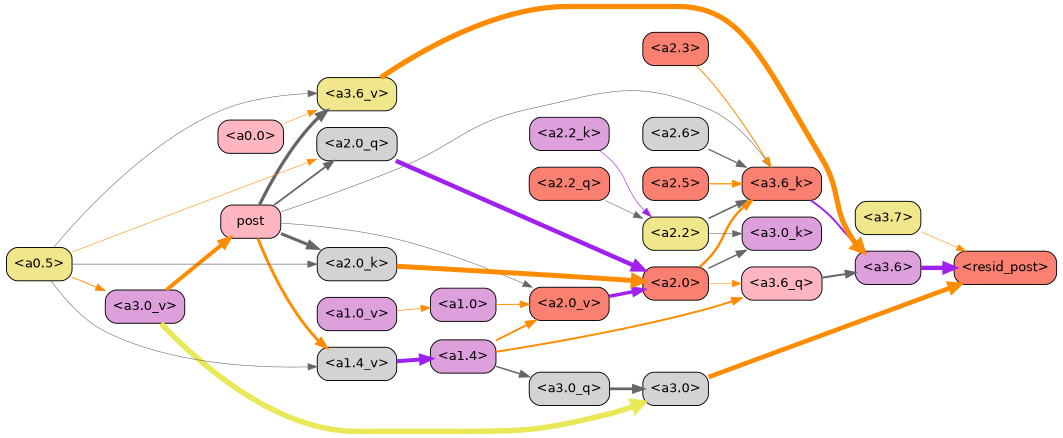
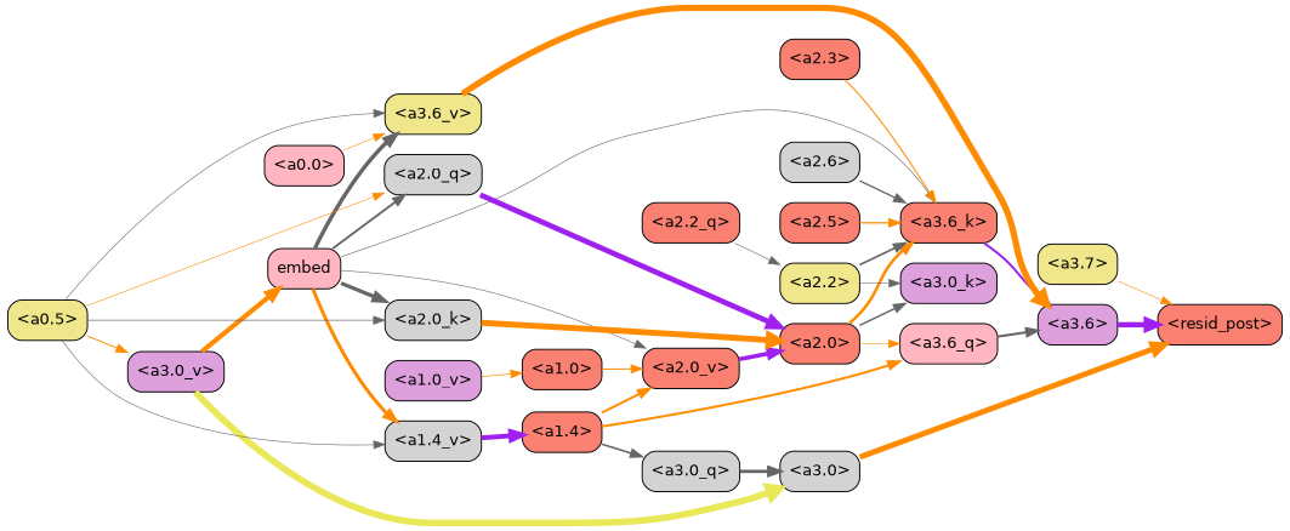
  strict digraph {
    rankdir=LR
    splines=true
    node [color=black fillcolor=salmon fontname=Helvetica shape=box style="filled, rounded"]
    edge [color=darkorange penwidth=0.6]
    "<a3.7>" [fillcolor=khaki]
    "<resid_post>"
    "<a3.6>" [fillcolor=plum]
    "<a3.0>" [fillcolor=lightgrey]
    "<a3.6_q>" [fillcolor=lightpink]
    "<a3.0_q>" [fillcolor=lightgrey]
    "<a3.6_k>"
    "<a3.6_v>" [fillcolor=khaki]
    "<a3.0_v>" [fillcolor=plum]
-   embed [fillcolor=lightpink label=post]
+   embed [fillcolor=lightpink]
    "<a2.0>"
    "<a3.0_k>" [fillcolor=plum]
-   "<a1.4>" [fillcolor=plum]
+   "<a1.4>"
    "<a2.0_v>"
    "<a2.6>" [fillcolor=lightgrey]
    "<a2.5>"
    "<a2.3>"
    "<a2.2>" [fillcolor=khaki]
    "<a2.0_q>" [fillcolor=lightgrey]
    "<a2.0_k>" [fillcolor=lightgrey]
    "<a1.4_v>" [fillcolor=lightgrey]
    "<a0.5>" [fillcolor=khaki]
    "<a0.0>" [fillcolor=lightpink]
    "<a2.2_q>"
-   "<a2.2_k>" [fillcolor=plum]
-   "<a1.0>" [fillcolor=plum]
+   "<a1.0>"
    "<a1.0_v>" [fillcolor=plum]
    "<a3.7>" -> "<resid_post>"
    "<a3.6>" -> "<resid_post>" [color=purple penwidth=4.748674273490906]
    "<a3.0>" -> "<resid_post>" [penwidth=5.004031300544739]
    "<a3.6_q>" -> "<a3.6>" [color=gray40 penwidth=2.1656854450702667]
    "<a3.0_q>" -> "<a3.0>" [color=gray40 penwidth=2.95696559548378]
    "<a3.6_k>" -> "<a3.6>" [color=purple penwidth=2.086437076330185]
    "<a3.6_v>" -> "<a3.6>" [penwidth=5.669987380504608]
    "<a3.0_v>" -> "<a3.0>" [color="#e9e859" penwidth=5.9515902400016785]
    "<a3.0_v>" -> embed [penwidth=4.293717980384827]
    embed -> "<a3.6_k>" [color=gray40 penwidth=0.6229734420776367]
    embed -> "<a3.6_v>" [color=gray40 penwidth=3.56406831741333]
    embed -> "<a2.0_v>" [color=gray40]
    embed -> "<a2.0_q>" [color=gray40 penwidth=1.9479764699935913]
    embed -> "<a2.0_k>" [color=gray40 penwidth=3.348647713661194]
    embed -> "<a1.4_v>" [penwidth=3.1658360958099365]
    "<a2.0>" -> "<a3.6_q>"
    "<a2.0>" -> "<a3.6_k>" [penwidth=2.6423546075820923]
    "<a2.0>" -> "<a3.0_k>" [color=gray40 penwidth=1.5482127666473389]
    "<a1.4>" -> "<a3.6_q>" [penwidth=2.1035547256469727]
    "<a1.4>" -> "<a3.0_q>" [color=gray40 penwidth=1.6541699171066284]
    "<a1.4>" -> "<a2.0_v>" [penwidth=2.048949420452118]
    "<a2.0_v>" -> "<a2.0>" [color=purple penwidth=3.76983106136322]
    "<a2.6>" -> "<a3.6_k>" [color=gray40 penwidth=1.3718644380569458]
    "<a2.5>" -> "<a3.6_k>" [penwidth=1.231603980064392]
    "<a2.3>" -> "<a3.6_k>" [penwidth=1.1117559671401978]
    "<a2.2>" -> "<a3.6_k>" [color=gray40 penwidth=1.7315057516098022]
    "<a2.2>" -> "<a3.0_k>" [color=gray40]
    "<a2.0_q>" -> "<a2.0>" [color=purple penwidth=4.801594913005829]
    "<a2.0_k>" -> "<a2.0>" [penwidth=5.364346981048584]
    "<a1.4_v>" -> "<a1.4>" [color=purple penwidth=4.295930981636047]
    "<a0.5>" -> "<a3.6_v>" [color=gray40]
    "<a0.5>" -> "<a3.0_v>" [penwidth=0.9916514158248901]
    "<a0.5>" -> "<a2.0_q>"
    "<a0.5>" -> "<a2.0_k>" [color=gray40 penwidth=0.7479127645492554]
    "<a0.5>" -> "<a1.4_v>" [color=gray40]
    "<a0.0>" -> "<a3.6_v>"
    "<a2.2_q>" -> "<a2.2>" [color=gray40 penwidth=0.6068362593650818]
-   "<a2.2_k>" -> "<a2.2>" [color=purple penwidth=0.6648573875427246]
    "<a1.0>" -> "<a2.0_v>" [penwidth=1.0333166718482971]
    "<a1.0_v>" -> "<a1.0>" [penwidth=0.7506231069564819]
  }
